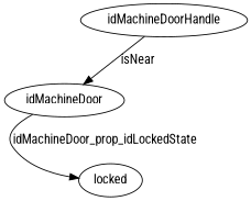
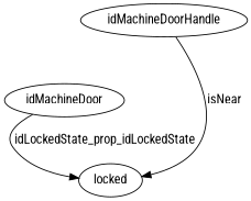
  strict digraph {
    fontname="Roboto Condensed"
    node [fontname="Roboto Condensed"]
    edge [fontname="Roboto Condensed"]
    idMachineDoorHandle [node_type=entity_node root=root]
    idMachineDoor
    locked
-   idMachineDoorHandle -> idMachineDoor [edge_type=relationship label=isNear]
-   idMachineDoor -> locked [edge_type=property label=idMachineDoor_prop_idLockedState]
+   idMachineDoorHandle -> locked [edge_type=relationship label=isNear]
+   idMachineDoor -> locked [edge_type=property label=idLockedState_prop_idLockedState]
  }
